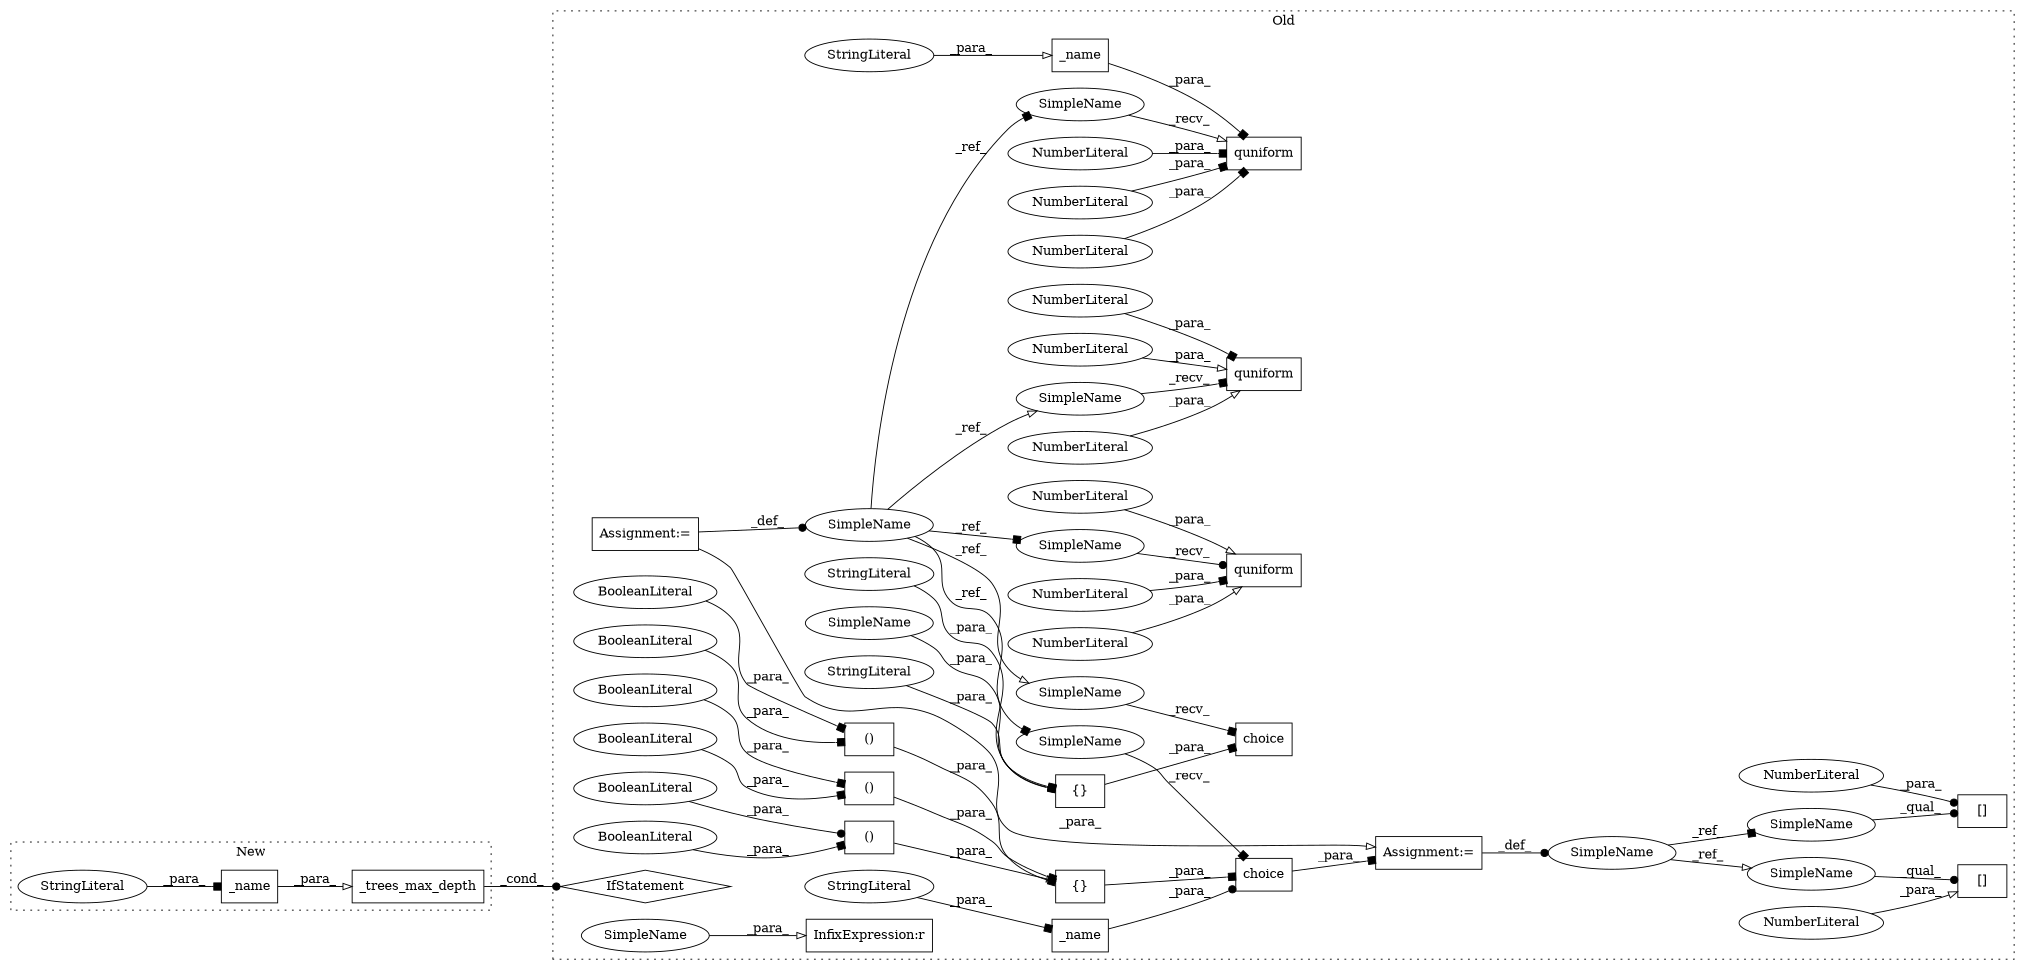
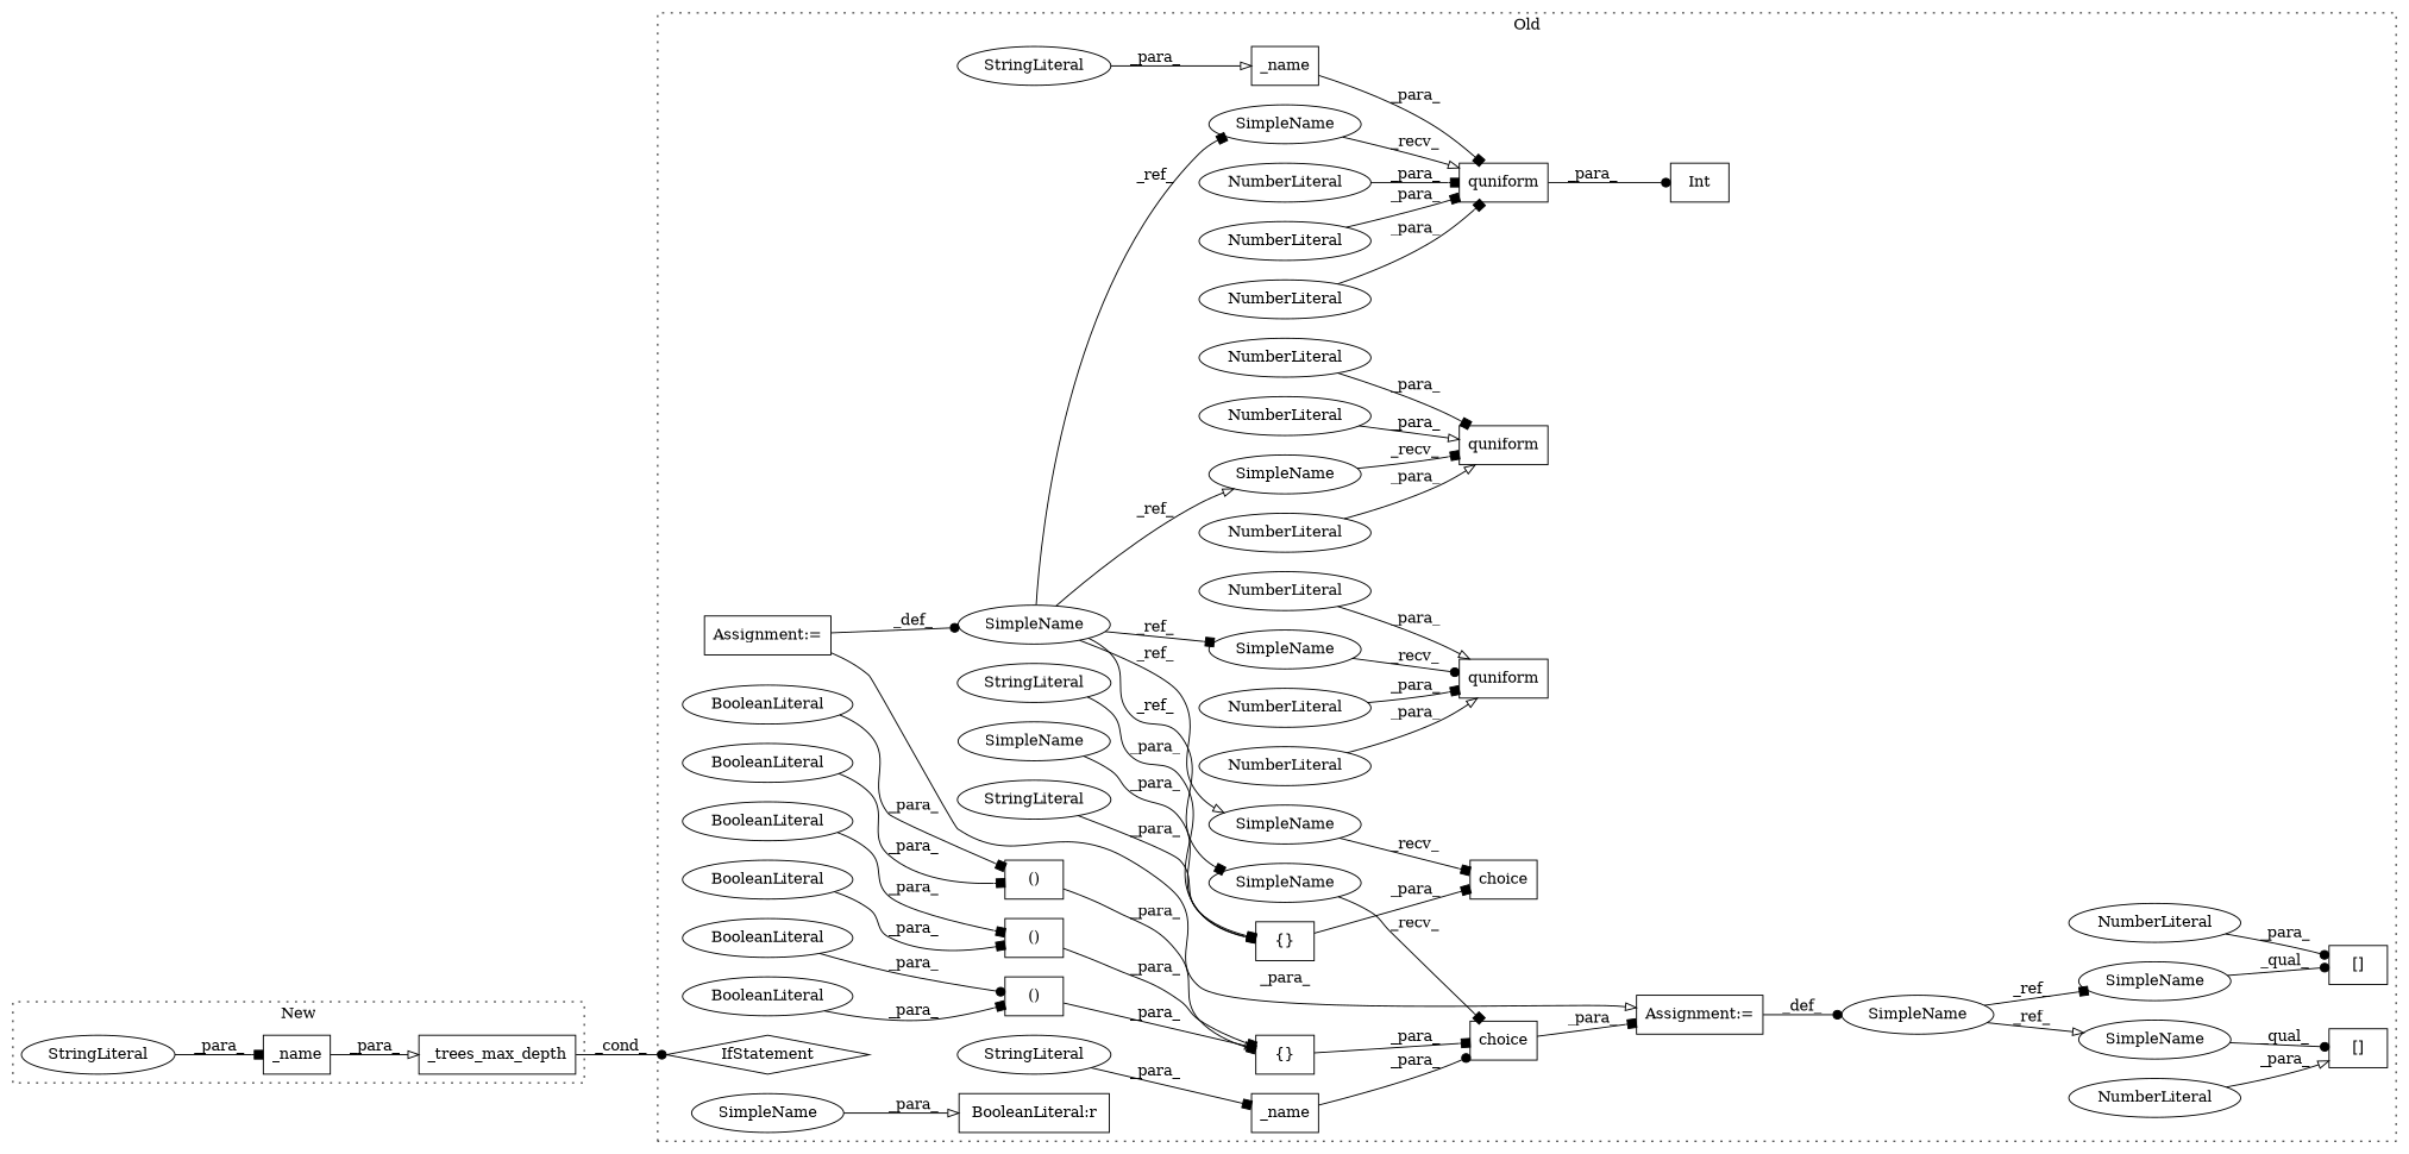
  digraph {
    rankdir=LR
    node [a=34 l=1 s=18637 shape=ellipse]
    edge [arrowhead=box]
+   n1 [a=32 l="4,1" label=Int s="19045,19090" shape=box]
    n2 [a=32 l="6,1" label=_name s="19061,19081" shape=box]
    n3 [a=32 l="9,1" label=quniform s="19052,19089" shape=box]
    n4 [l=2 label=NumberLiteral s=19085]
    n5 [label=NumberLiteral s=19088]
    n6 [label=NumberLiteral s=19083]
    n7 [a=42 l=2 label=SimpleName]
    n8 [a=32 l="7,1" label=choice s="18838,18965" shape=box]
    n9 [a=106 l=23 label="()" s=18940 shape=box]
    n10 [a=2 l="14,1" label="[]" s="19538,19553" shape=box]
    n11 [a=106 l=21 label="()" s=18883 shape=box]
    n12 [label=NumberLiteral s=19552]
    n13 [a=106 l=22 label="()" s=18911 shape=box]
    n14 [a=4 l="6,2" label="{}" s="18877,18963" shape=box]
    n15 [a=2 l="14,1" label="[]" s="19485,19500" shape=box]
    n16 [label=NumberLiteral s=19499]
    n17 [a=32 l="6,1" label=_name s="18845,18866" shape=box]
    n18 [a=9 l=4 label=BooleanLiteral s=18900]
    n19 [a=9 l=5 label=BooleanLiteral s=18958]
    n20 [a=9 l=4 label=BooleanLiteral s=18883]
    n21 [a=9 l=4 label=BooleanLiteral s=18911]
    n22 [a=9 l=5 label=BooleanLiteral s=18928]
    n23 [a=32 l="9,1" label=quniform s="19302,19344" shape=box]
    n24 [l=2 label=NumberLiteral s=19340]
    n25 [label=NumberLiteral s=19343]
    n26 [label=NumberLiteral s=19338]
    n27 [a=9 l=5 label=BooleanLiteral s=18940]
    n28 [a=32 l="9,1" label=quniform s="19400,19440" shape=box]
    n29 [label=NumberLiteral s=19439]
    n30 [label=NumberLiteral s=19435]
    n31 [label=NumberLiteral s=19437]
    n32 [a=42 l=13 label=SimpleName s=18821]
    n33 [a=32 l="7,1" label=choice s="19179,19240" shape=box]
    n34 [a=4 l="1,1" label="{}" s="19220,19239" shape=box]
    n35 [a=45 l=14 label=StringLiteral s=19067]
    n36 [a=45 l=15 label=StringLiteral s=18851]
    n37 [a=45 l=6 label=StringLiteral s=19228]
    n38 [a=7 l=2 label="Assignment:=" shape=box]
    n39 [a=7 label="Assignment:=" s=18834 shape=box]
    n40 [a=45 l=6 label=StringLiteral s=19221]
-   n41 [a=27 l=4 label="InfixExpression:r" s=19526 shape=box]
+   n41 [a=27 l=4 label="BooleanLiteral:r" s=19526 shape=box]
    n42 [a=25 l=3 label=IfStatement s=19535 shape=diamond]
    n43 [a=42 l=2 label=SimpleName s=19176]
    n44 [a=42 l=2 label=SimpleName s=19397]
    n45 [a=42 l=2 label=SimpleName s=18835]
    n46 [a=42 l=2 label=SimpleName s=19049]
    n47 [a=42 l=2 label=SimpleName s=19299]
    n48 [a=42 l=4 label=SimpleName s=19235]
    n49 [a=42 l=4 label=SimpleName s=19530]
    n50 [a=42 l=13 label=SimpleName s=19485]
    n51 [a=42 l=13 label=SimpleName s=19538]
    n52 [a=32 l="17,1" label=_trees_max_depth s="20530,20565" shape=box]
    n53 [a=32 l="6,1" label=_name s="20547,20564" shape=box]
    n54 [a=45 l=11 label=StringLiteral s=20553]
    subgraph cluster_1 {
      label=Old
      style=dotted
+     n1
      n2
      n3
      n4
      n5
      n6
      n7
      n8
      n9
      n10
      n11
      n12
      n13
      n14
      n15
      n16
      n17
      n18
      n19
      n20
      n21
      n22
      n23
      n24
      n25
      n26
      n27
      n28
      n29
      n30
      n31
      n32
      n33
      n34
      n35
      n36
      n37
      n38
      n39
      n40
      n41
      n42
      n43
      n44
      n45
      n46
      n47
      n48
      n49
      n50
      n51
    }
    subgraph cluster_2 {
      label=New
      style=dotted
      n52
      n53
      n54
    }
    n2 -> n3 [label=_para_]
+   n3 -> n1 [arrowhead=dot label=_para_]
    n4 -> n3 [label=_para_]
    n5 -> n3 [label=_para_]
    n6 -> n3 [label=_para_]
    n7 -> n43 [arrowhead=onormal label=_ref_]
    n7 -> n44 [label=_ref_]
    n7 -> n45 [label=_ref_]
    n7 -> n46 [label=_ref_]
    n7 -> n47 [arrowhead=onormal label=_ref_]
    n8 -> n39 [label=_para_]
    n9 -> n14 [label=_para_]
    n11 -> n14 [label=_para_]
    n12 -> n10 [arrowhead=dot label=_para_]
    n13 -> n14 [arrowhead=onormal label=_para_]
    n14 -> n8 [label=_para_]
    n16 -> n15 [arrowhead=onormal label=_para_]
    n17 -> n8 [arrowhead=dot label=_para_]
    n18 -> n11 [label=_para_]
    n19 -> n9 [label=_para_]
    n20 -> n11 [label=_para_]
    n21 -> n13 [label=_para_]
    n22 -> n13 [arrowhead=dot label=_para_]
    n24 -> n23 [arrowhead=onormal label=_para_]
    n25 -> n23 [label=_para_]
    n26 -> n23 [arrowhead=onormal label=_para_]
    n27 -> n9 [label=_para_]
    n29 -> n28 [label=_para_]
    n30 -> n28 [arrowhead=onormal label=_para_]
    n31 -> n28 [arrowhead=onormal label=_para_]
    n32 -> n50 [arrowhead=onormal label=_ref_]
    n32 -> n51 [label=_ref_]
    n34 -> n33 [label=_para_]
    n35 -> n2 [arrowhead=onormal label=_para_]
    n36 -> n17 [label=_para_]
    n37 -> n34 [label=_para_]
    n38 -> n7 [arrowhead=dot label=_def_]
    n38 -> n39 [arrowhead=onormal label=_para_]
    n39 -> n32 [arrowhead=dot label=_def_]
    n40 -> n34 [label=_para_]
    n43 -> n33 [label=_recv_]
    n44 -> n28 [arrowhead=dot label=_recv_]
    n45 -> n8 [label=_recv_]
    n46 -> n3 [arrowhead=onormal label=_recv_]
    n47 -> n23 [label=_recv_]
    n48 -> n34 [label=_para_]
    n49 -> n41 [arrowhead=onormal label=_para_]
    n50 -> n15 [arrowhead=dot label=_qual_]
    n51 -> n10 [arrowhead=dot label=_qual_]
    n52 -> n42 [arrowhead=dot label=_cond_]
    n53 -> n52 [arrowhead=onormal label=_para_]
    n54 -> n53 [label=_para_]
  }
